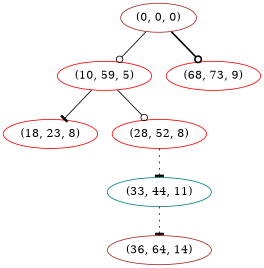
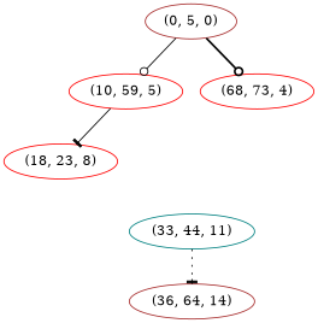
  digraph {
    node [color=red]
    edge [arrowhead=odot style=solid]
-   "(0, 0, 0)" [color=brown]
+   "(0, 0, 0)" [color=brown label="(0, 5, 0)"]
    "(10, 59, 5)"
-   "(68, 73, 4)" [label="(68, 73, 9)"]
+   "(68, 73, 4)"
    "(18, 23, 8)"
-   "(28, 52, 8)"
    n6 [color=teal label="(33, 44, 11)"]
    n7 [color=brown label="(36, 64, 14)"]
    "(0, 0, 0)" -> "(10, 59, 5)"
    "(0, 0, 0)" -> "(68, 73, 4)" [style=bold]
    "(10, 59, 5)" -> "(18, 23, 8)" [arrowhead=tee]
-   "(10, 59, 5)" -> "(28, 52, 8)"
-   "(28, 52, 8)" -> n6 [arrowhead=tee style=dotted]
    n6 -> n7 [arrowhead=tee style=dotted]
  }
